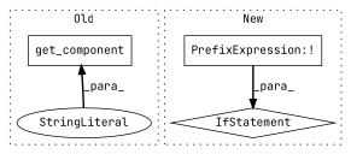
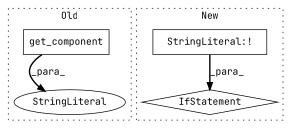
  digraph {
    fontname="JetBrains Mono"
    node [fontname="JetBrains Mono" shape=box]
    edge [fontname="JetBrains Mono" style=bold]
    n1 [a=32 l="14,1" label=get_component s="1575,1604"]
    n2 [a=45 l=15 label=StringLiteral s=1589 shape=ellipse]
    n3 [a=25 l="4,2" label=IfStatement s="1639,1651" shape=diamond]
-   n4 [a=38 l=1 label="PrefixExpression:!" s=1643]
+   n4 [a=38 l=1 label="StringLiteral:!" s=1643]
    subgraph cluster_1 {
      label=Old
      style=dotted
      n1
      n2
    }
    subgraph cluster_2 {
      label=New
      style=dotted
      n3
      n4
    }
-   n2 -> n1 [label=_para_]
+   n1 -> n2 [label=_para_]
    n4 -> n3 [label=_para_]
  }
